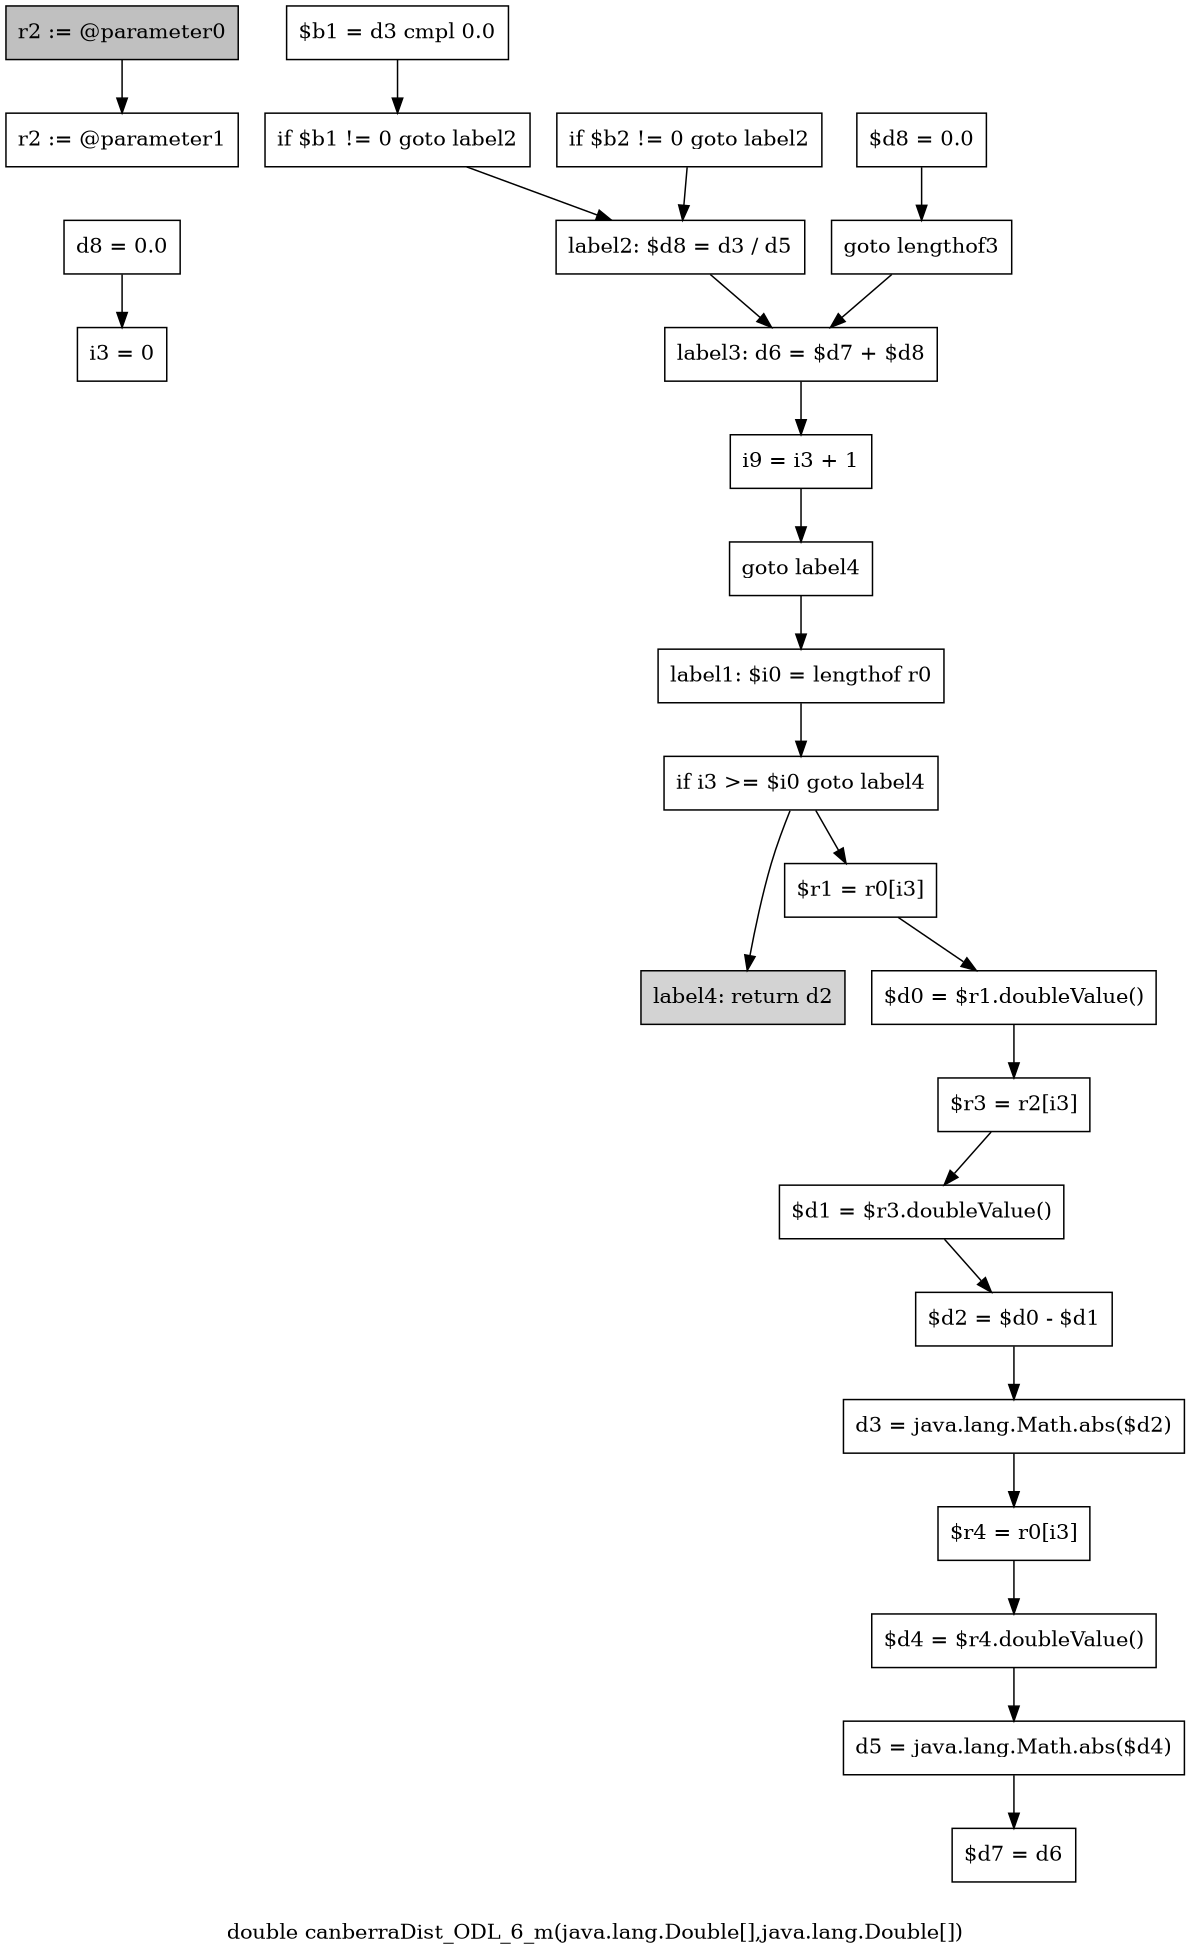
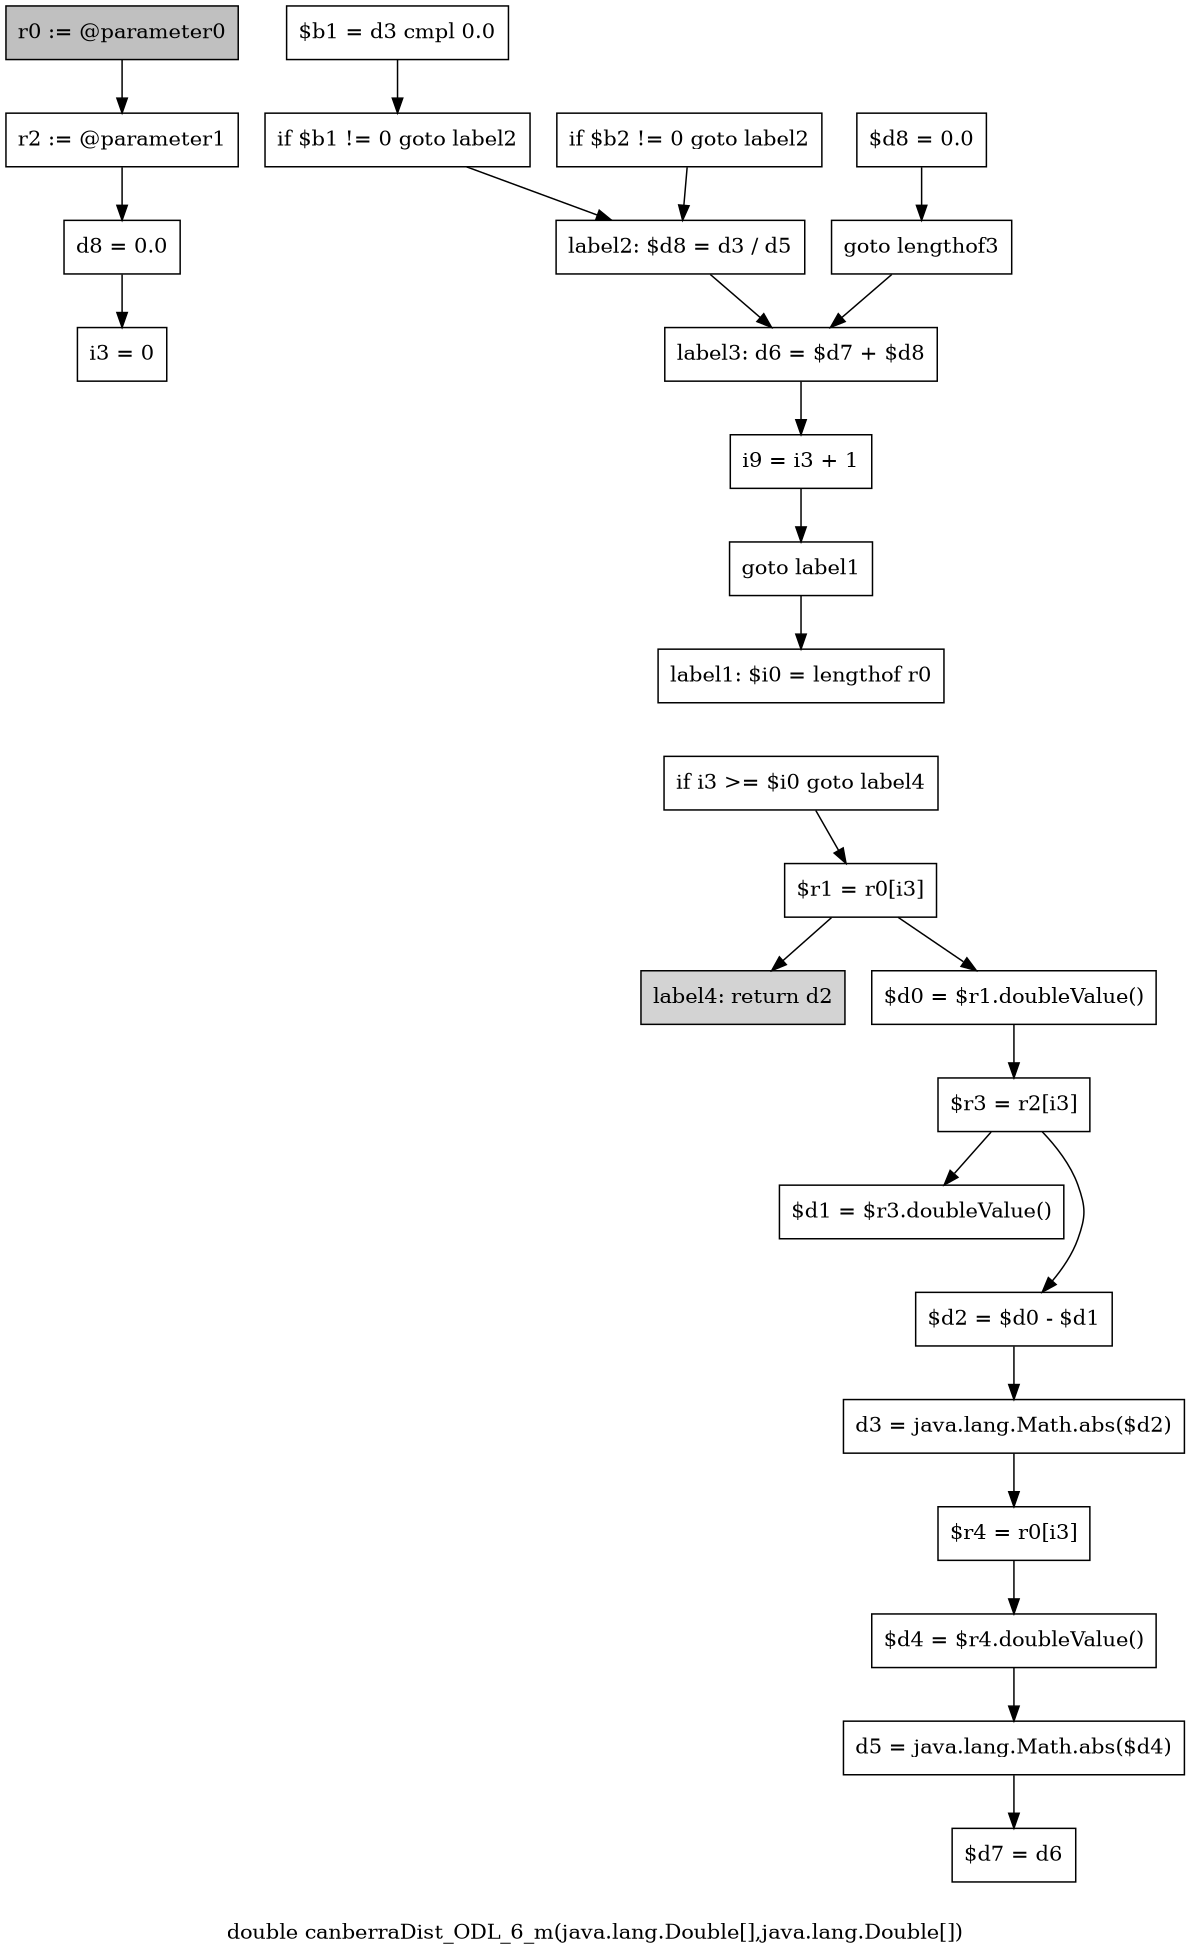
  digraph {
    label="double canberraDist_ODL_6_m(java.lang.Double[],java.lang.Double[])"
    node [shape=box]
-   n1 [fillcolor=gray label="r2 := @parameter0" style=filled]
+   n1 [fillcolor=gray label="r0 := @parameter0" style=filled]
    n2 [label="r2 := @parameter1"]
    n3 [label="d8 = 0.0"]
    n4 [label="i3 = 0"]
    n5 [label="label1: $i0 = lengthof r0"]
    n6 [label="if i3 >= $i0 goto label4"]
    n7 [label="$r1 = r0[i3]"]
    n8 [fillcolor=lightgray label="label4: return d2" style=filled]
    n9 [label="$d0 = $r1.doubleValue()"]
    n10 [label="$r3 = r2[i3]"]
    n11 [label="$d1 = $r3.doubleValue()"]
    n12 [label="$d2 = $d0 - $d1"]
    n13 [label="d3 = java.lang.Math.abs($d2)"]
    n14 [label="$r4 = r0[i3]"]
    n15 [label="$d4 = $r4.doubleValue()"]
    n16 [label="d5 = java.lang.Math.abs($d4)"]
    n17 [label="$d7 = d6"]
    n18 [label="$b1 = d3 cmpl 0.0"]
    n19 [label="if $b1 != 0 goto label2"]
    n20 [label="label2: $d8 = d3 / d5"]
    n21 [label="label3: d6 = $d7 + $d8"]
    n22 [label="if $b2 != 0 goto label2"]
    n23 [label="i9 = i3 + 1"]
    n24 [label="$d8 = 0.0"]
    n25 [label="goto lengthof3"]
-   n26 [label="goto label4"]
+   n26 [label="goto label1"]
    n1 -> n2
+   n2 -> n3
    n3 -> n4
-   n5 -> n6
    n6 -> n7
-   n6 -> n8
+   n7 -> n8
    n7 -> n9
    n9 -> n10
    n10 -> n11
-   n11 -> n12
+   n10 -> n12
    n12 -> n13
    n13 -> n14
    n14 -> n15
    n15 -> n16
    n16 -> n17
    n18 -> n19
    n19 -> n20
    n20 -> n21
    n21 -> n23
    n22 -> n20
    n23 -> n26
    n24 -> n25
    n25 -> n21
    n26 -> n5
  }
